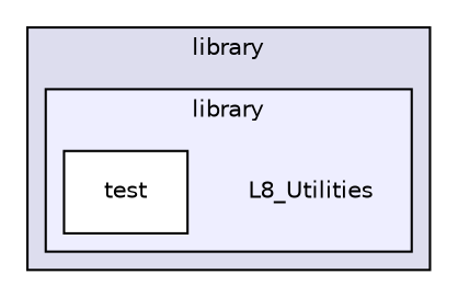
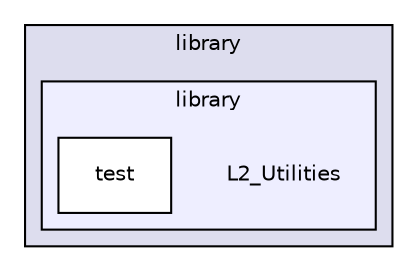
  digraph {
    compound=true
    node [fontname=Helvetica fontsize=10]
-   n1 [label=L8_Utilities shape=plaintext]
+   n1 [label=L2_Utilities shape=plaintext]
    n2 [color=black fillcolor=white label=test shape=box style=filled]
    subgraph cluster_1 {
      bgcolor="#ddddee"
      fontname=Helvetica
      fontsize=10
      label=library
      pencolor=black
      subgraph cluster_2 {
        bgcolor="#eeeeff"
        fontname=Helvetica
        fontsize=10
        pencolor=black
        n1
        n2
      }
    }
  }
